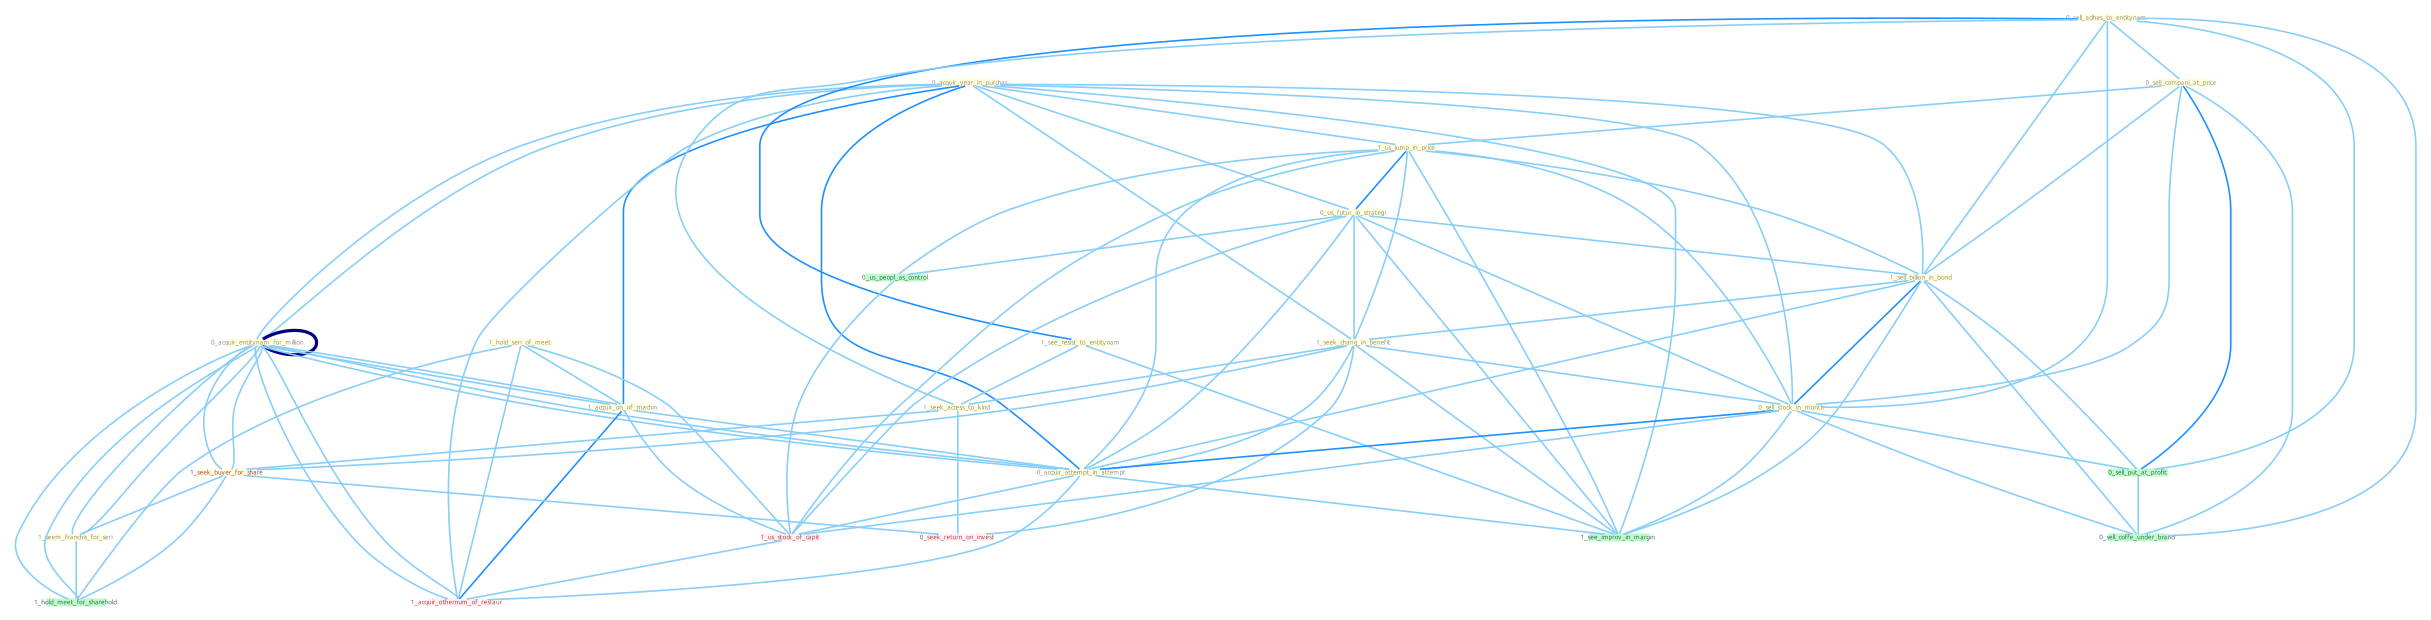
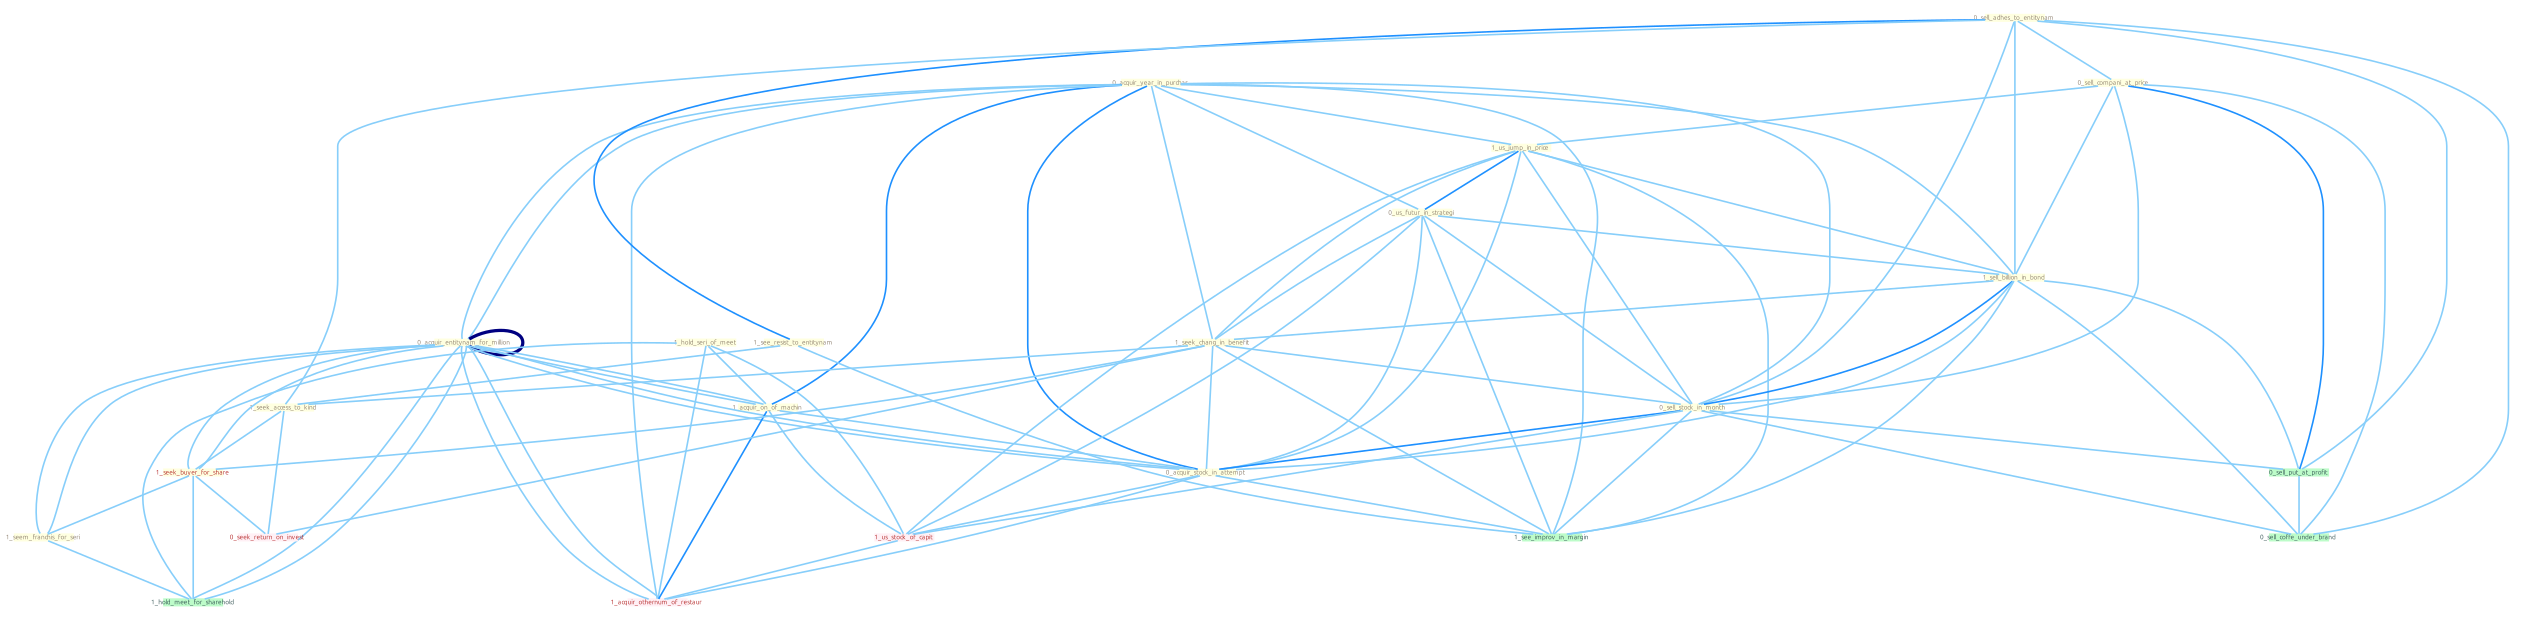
  graph {
    fontname=Ubuntu
    node [color="#ffffe0" fixedsize=true fontcolor="#8b7d6b" fontname=Ubuntu fontsize=4 shape=polygon style=filled]
    edge [color="#87cefa" fontname=Ubuntu w=1]
    "0_acquir_year_in_purchas " [height=.06 width=.5]
    "0_sell_adhes_to_entitynam " [height=.06 width=.5]
    "0_sell_compani_at_price " [height=.06 width=.5]
    "1_see_resist_to_entitynam " [height=.06 width=.5]
    "0_acquir_entitynam_for_million " [height=.06 width=.5]
    "1_hold_seri_of_meet " [height=.06 width=.5]
    "1_us_jump_in_price " [height=.06 width=.5]
    "1_acquir_on_of_machin " [height=.06 width=.5]
    "0_us_futur_in_strategi " [height=.06 width=.5]
    "1_sell_billion_in_bond " [height=.06 width=.5]
    "1_seek_chang_in_benefit " [height=.06 width=.5]
    "1_seek_access_to_kind " [height=.06 width=.5]
    "0_sell_stock_in_month " [height=.06 width=.5]
    "1_seek_buyer_for_share " [fontcolor="#b22222" height=.06 width=.5]
-   "0_acquir_stock_in_attempt " [height=.06 width=.5 label="0_acquir_attempt_in_attempt"]
+   "0_acquir_stock_in_attempt " [height=.06 width=.5]
    "1_seem_franchis_for_seri " [height=.06 width=.5]
    "0_seek_return_on_invest " [color="#fff0f5" fontcolor="#b22222" height=.06 width=.5]
    "1_us_stock_of_capit " [color="#fff0f5" fontcolor="#b22222" height=.06 width=.5]
    "1_acquir_othernum_of_restaur " [color="#fff0f5" fontcolor="#b22222" height=.06 width=.5]
    "1_see_improv_in_margin " [color="#BDFCC9" fontcolor="#2f4f4f" height=.06 width=.5]
    "0_sell_put_at_profit " [color="#BDFCC9" fontcolor="#2f4f4f" height=.06 width=.5]
    "0_sell_coffe_under_brand " [color="#BDFCC9" fontcolor="#2f4f4f" height=.06 width=.5]
    "1_hold_meet_for_sharehold " [color="#BDFCC9" fontcolor="#2f4f4f" height=.06 width=.5]
-   "0_us_peopl_as_control " [color="#BDFCC9" fontcolor="#2f4f4f" height=.06 width=.5]
    subgraph sub_1 {
      "0_acquir_year_in_purchas "
      "0_sell_adhes_to_entitynam "
      "0_sell_compani_at_price "
      "1_see_resist_to_entitynam "
      "0_acquir_entitynam_for_million "
      "1_hold_seri_of_meet "
      "1_us_jump_in_price "
      "1_acquir_on_of_machin "
      "0_us_futur_in_strategi "
      "1_sell_billion_in_bond "
      "1_seek_chang_in_benefit "
      "1_seek_access_to_kind "
      "0_sell_stock_in_month "
      "1_seek_buyer_for_share "
      "0_acquir_stock_in_attempt "
      "1_seem_franchis_for_seri "
    }
    subgraph sub_2 {
      "0_seek_return_on_invest "
      "1_us_stock_of_capit "
      "1_acquir_othernum_of_restaur "
    }
    "0_acquir_year_in_purchas " -- "0_acquir_entitynam_for_million "
    "0_acquir_year_in_purchas " -- "0_acquir_entitynam_for_million "
    "0_acquir_year_in_purchas " -- "1_us_jump_in_price "
    "0_acquir_year_in_purchas " -- "1_acquir_on_of_machin " [color="#1e90ff"]
    "0_acquir_year_in_purchas " -- "0_us_futur_in_strategi "
    "0_acquir_year_in_purchas " -- "1_sell_billion_in_bond "
    "0_acquir_year_in_purchas " -- "1_seek_chang_in_benefit "
    "0_acquir_year_in_purchas " -- "0_sell_stock_in_month "
    "0_acquir_year_in_purchas " -- "0_acquir_stock_in_attempt " [color="#1e90ff" w=2]
    "0_acquir_year_in_purchas " -- "1_acquir_othernum_of_restaur "
    "0_acquir_year_in_purchas " -- "1_see_improv_in_margin "
    "0_sell_adhes_to_entitynam " -- "0_sell_compani_at_price "
    "0_sell_adhes_to_entitynam " -- "1_see_resist_to_entitynam " [color="#1e90ff" w=2]
    "0_sell_adhes_to_entitynam " -- "1_sell_billion_in_bond "
    "0_sell_adhes_to_entitynam " -- "1_seek_access_to_kind "
    "0_sell_adhes_to_entitynam " -- "0_sell_stock_in_month "
    "0_sell_adhes_to_entitynam " -- "0_sell_put_at_profit "
    "0_sell_adhes_to_entitynam " -- "0_sell_coffe_under_brand "
    "0_sell_compani_at_price " -- "1_us_jump_in_price "
    "0_sell_compani_at_price " -- "1_sell_billion_in_bond "
    "0_sell_compani_at_price " -- "0_sell_stock_in_month "
    "0_sell_compani_at_price " -- "0_sell_put_at_profit " [color="#1e90ff" w=2]
    "0_sell_compani_at_price " -- "0_sell_coffe_under_brand "
    "1_see_resist_to_entitynam " -- "1_seek_access_to_kind "
    "1_see_resist_to_entitynam " -- "1_see_improv_in_margin "
    "0_acquir_entitynam_for_million " -- "0_acquir_entitynam_for_million " [color="#000080" style=bold w=4]
    "0_acquir_entitynam_for_million " -- "1_acquir_on_of_machin "
    "0_acquir_entitynam_for_million " -- "1_seek_buyer_for_share "
    "0_acquir_entitynam_for_million " -- "1_seek_buyer_for_share "
    "0_acquir_entitynam_for_million " -- "0_acquir_stock_in_attempt "
    "0_acquir_entitynam_for_million " -- "0_acquir_stock_in_attempt "
    "0_acquir_entitynam_for_million " -- "1_seem_franchis_for_seri "
    "0_acquir_entitynam_for_million " -- "1_seem_franchis_for_seri "
    "0_acquir_entitynam_for_million " -- "1_acquir_othernum_of_restaur "
    "0_acquir_entitynam_for_million " -- "1_acquir_othernum_of_restaur "
    "0_acquir_entitynam_for_million " -- "1_hold_meet_for_sharehold "
    "0_acquir_entitynam_for_million " -- "1_hold_meet_for_sharehold "
    "1_hold_seri_of_meet " -- "1_acquir_on_of_machin "
    "1_hold_seri_of_meet " -- "1_us_stock_of_capit "
    "1_hold_seri_of_meet " -- "1_acquir_othernum_of_restaur "
    "1_hold_seri_of_meet " -- "1_hold_meet_for_sharehold "
    "1_us_jump_in_price " -- "0_us_futur_in_strategi " [color="#1e90ff" w=2]
    "1_us_jump_in_price " -- "1_sell_billion_in_bond "
    "1_us_jump_in_price " -- "1_seek_chang_in_benefit "
    "1_us_jump_in_price " -- "0_sell_stock_in_month "
    "1_us_jump_in_price " -- "0_acquir_stock_in_attempt "
    "1_us_jump_in_price " -- "1_us_stock_of_capit "
    "1_us_jump_in_price " -- "1_see_improv_in_margin "
-   "1_us_jump_in_price " -- "0_us_peopl_as_control "
    "1_acquir_on_of_machin " -- "0_acquir_entitynam_for_million "
    "1_acquir_on_of_machin " -- "0_acquir_stock_in_attempt "
    "1_acquir_on_of_machin " -- "1_us_stock_of_capit "
    "1_acquir_on_of_machin " -- "1_acquir_othernum_of_restaur " [color="#1e90ff" w=2]
    "0_us_futur_in_strategi " -- "1_sell_billion_in_bond "
    "0_us_futur_in_strategi " -- "1_seek_chang_in_benefit "
    "0_us_futur_in_strategi " -- "0_sell_stock_in_month "
    "0_us_futur_in_strategi " -- "0_acquir_stock_in_attempt "
    "0_us_futur_in_strategi " -- "1_us_stock_of_capit "
    "0_us_futur_in_strategi " -- "1_see_improv_in_margin "
-   "0_us_futur_in_strategi " -- "0_us_peopl_as_control "
    "1_sell_billion_in_bond " -- "1_seek_chang_in_benefit "
    "1_sell_billion_in_bond " -- "0_sell_stock_in_month " [color="#1e90ff" w=2]
    "1_sell_billion_in_bond " -- "0_acquir_stock_in_attempt "
    "1_sell_billion_in_bond " -- "1_see_improv_in_margin "
    "1_sell_billion_in_bond " -- "0_sell_put_at_profit "
    "1_sell_billion_in_bond " -- "0_sell_coffe_under_brand "
    "1_seek_chang_in_benefit " -- "1_seek_access_to_kind "
    "1_seek_chang_in_benefit " -- "0_sell_stock_in_month "
    "1_seek_chang_in_benefit " -- "1_seek_buyer_for_share "
    "1_seek_chang_in_benefit " -- "0_acquir_stock_in_attempt "
    "1_seek_chang_in_benefit " -- "0_seek_return_on_invest "
    "1_seek_chang_in_benefit " -- "1_see_improv_in_margin "
    "1_seek_access_to_kind " -- "1_seek_buyer_for_share "
    "1_seek_access_to_kind " -- "0_seek_return_on_invest "
    "0_sell_stock_in_month " -- "0_acquir_stock_in_attempt " [color="#1e90ff" w=2]
    "0_sell_stock_in_month " -- "1_us_stock_of_capit "
    "0_sell_stock_in_month " -- "1_see_improv_in_margin "
    "0_sell_stock_in_month " -- "0_sell_put_at_profit "
    "0_sell_stock_in_month " -- "0_sell_coffe_under_brand "
    "1_seek_buyer_for_share " -- "1_seem_franchis_for_seri "
    "1_seek_buyer_for_share " -- "0_seek_return_on_invest "
    "1_seek_buyer_for_share " -- "1_hold_meet_for_sharehold "
    "0_acquir_stock_in_attempt " -- "1_us_stock_of_capit "
    "0_acquir_stock_in_attempt " -- "1_acquir_othernum_of_restaur "
    "0_acquir_stock_in_attempt " -- "1_see_improv_in_margin "
    "1_seem_franchis_for_seri " -- "1_hold_meet_for_sharehold "
    "1_us_stock_of_capit " -- "1_acquir_othernum_of_restaur "
    "0_sell_put_at_profit " -- "0_sell_coffe_under_brand "
-   "0_us_peopl_as_control " -- "1_us_stock_of_capit "
  }
